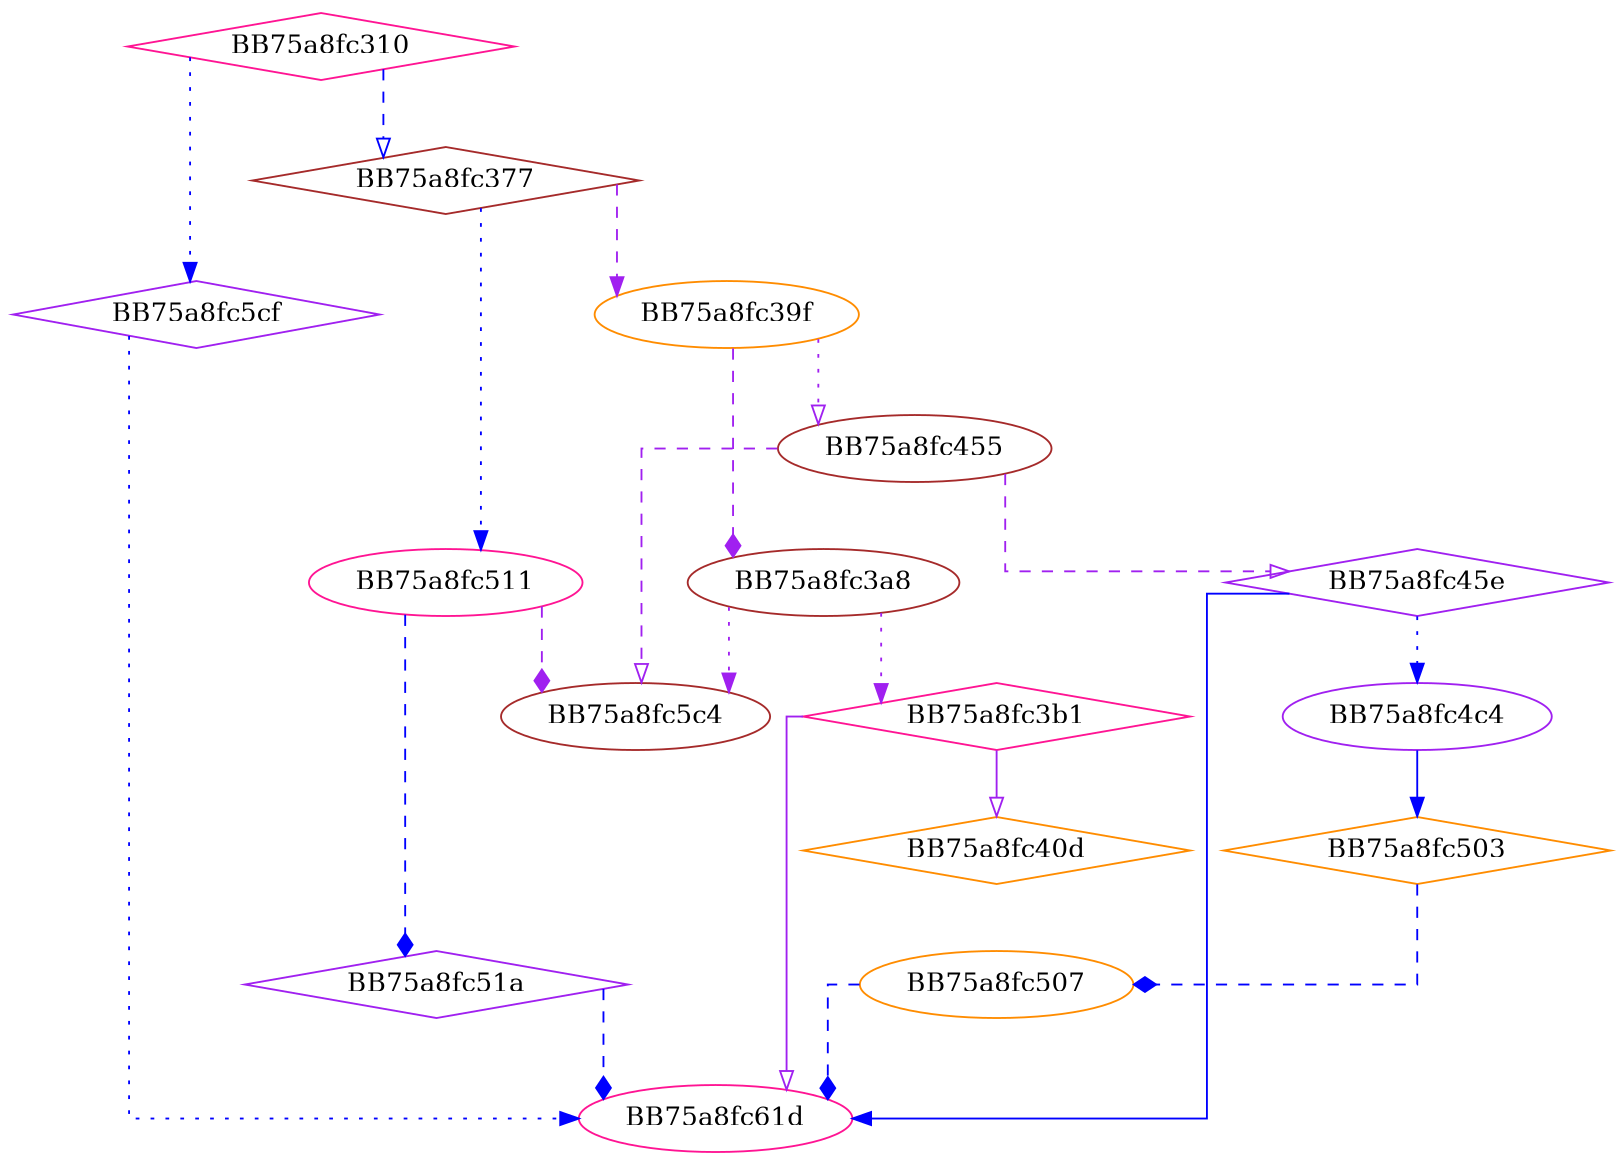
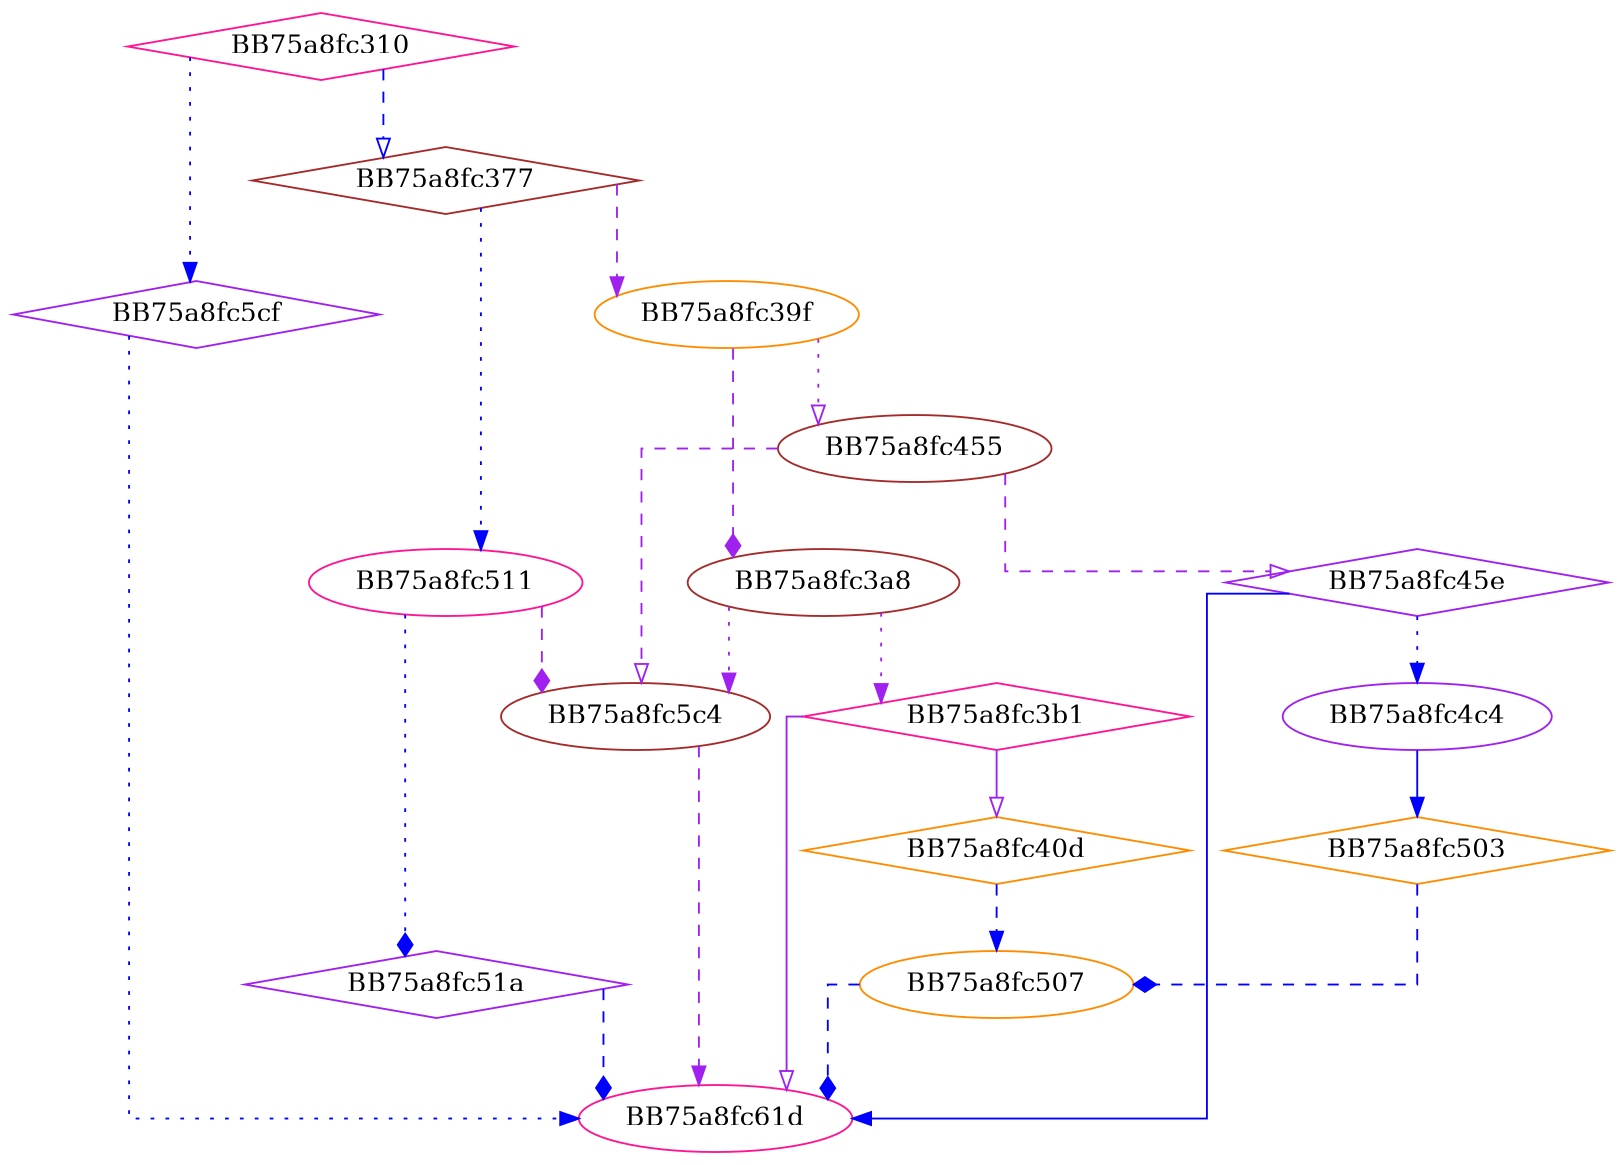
  digraph {
    splines=ortho
    node [color=deeppink shape=diamond]
    edge [arrowhead=normal color=blue style=dashed]
    BB75a8fc310
    BB75a8fc5cf [color=purple]
    BB75a8fc377 [color=brown]
    BB75a8fc61d [shape=ellipse]
    BB75a8fc511 [shape=ellipse]
    BB75a8fc39f [color=darkorange shape=ellipse]
    BB75a8fc5c4 [color=brown shape=ellipse]
    BB75a8fc51a [color=purple]
    BB75a8fc455 [color=brown shape=ellipse]
    BB75a8fc3a8 [color=brown shape=ellipse]
    BB75a8fc45e [color=purple]
    BB75a8fc3b1
    BB75a8fc4c4 [color=purple shape=ellipse]
    BB75a8fc40d [color=darkorange]
    BB75a8fc507 [color=darkorange shape=ellipse]
    BB75a8fc503 [color=darkorange]
    BB75a8fc310 -> BB75a8fc5cf [style=dotted]
    BB75a8fc310 -> BB75a8fc377 [arrowhead=onormal]
    BB75a8fc5cf -> BB75a8fc61d [style=dotted]
    BB75a8fc377 -> BB75a8fc511 [style=dotted]
    BB75a8fc377 -> BB75a8fc39f [color=purple]
    BB75a8fc511 -> BB75a8fc5c4 [arrowhead=diamond color=purple]
-   BB75a8fc511 -> BB75a8fc51a [arrowhead=diamond]
+   BB75a8fc511 -> BB75a8fc51a [arrowhead=diamond style=dotted]
    BB75a8fc39f -> BB75a8fc455 [arrowhead=onormal color=purple style=dotted]
    BB75a8fc39f -> BB75a8fc3a8 [arrowhead=diamond color=purple]
+   BB75a8fc5c4 -> BB75a8fc61d [color=purple]
    BB75a8fc51a -> BB75a8fc61d [arrowhead=diamond]
    BB75a8fc455 -> BB75a8fc5c4 [arrowhead=onormal color=purple]
    BB75a8fc455 -> BB75a8fc45e [arrowhead=onormal color=purple]
    BB75a8fc3a8 -> BB75a8fc5c4 [color=purple style=dotted]
    BB75a8fc3a8 -> BB75a8fc3b1 [color=purple style=dotted]
    BB75a8fc45e -> BB75a8fc61d [style=solid]
    BB75a8fc45e -> BB75a8fc4c4 [style=dotted]
    BB75a8fc3b1 -> BB75a8fc61d [arrowhead=onormal color=purple style=solid]
    BB75a8fc3b1 -> BB75a8fc40d [arrowhead=onormal color=purple style=solid]
    BB75a8fc4c4 -> BB75a8fc503 [style=solid]
+   BB75a8fc40d -> BB75a8fc507
    BB75a8fc507 -> BB75a8fc61d [arrowhead=diamond]
    BB75a8fc503 -> BB75a8fc507 [arrowhead=diamond]
  }
